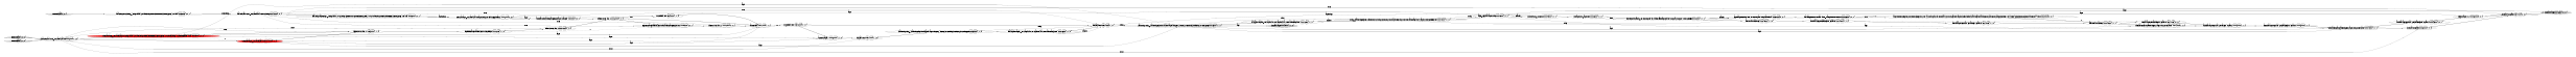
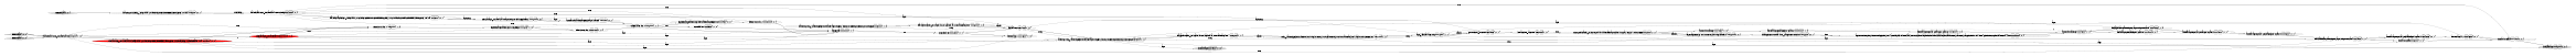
  digraph {
    fontname="DejaVu Serif"
    rankdir=LR
    node [fillcolor=white fontname="DejaVu Serif" shape=ellipse style=filled]
    edge [fontname="DejaVu Serif" style=bold]
    n1 [label="IndexShardTestCase.updateRoutingEntry(target,routing.moveToStarted())@@@44@@@['1', '1', '0']"]
    n2 [label="assertThat(target.seqNoStats().getMaxSeqNo(),equalTo(2L))@@@42@@@['1', '1', '1']"]
    n3 [label="assertThat(target.seqNoStats().getGlobalCheckpoint(),equalTo(0L))@@@43@@@['1', '1', '1']"]
    n4 [fillcolor=lightgray label="closeShards(target)@@@49@@@['1', '1', '0']"]
-   n5 [label="flushShard(source)@@@14@@@['1', '1', '0']"]
    n6 [label="ShardRouting routing = ShardRoutingHelper.initWithSameId(target.routingEntry(),RecoverySource.ExistingStoreRecoverySource.INSTANCE)@@@15@@@['1', '1', '0']"]
    n7 [label="flushShard(source)@@@14@@@['1', '1', '1']"]
    n8 [label="final Snapshot snapshot = new Snapshot(\"foo\",new SnapshotId(\"bar\",UUIDs.randomBase64UUID()))@@@16@@@['1', '1', '0']"]
    n9 [fillcolor=red label="IndexShard target = newStartedShard(true)@@@4@@@['0', '1', '0']"]
    n10 [label="indexDoc(source,\"_doc\",\"0\")@@@5@@@['1', '1', '0']"]
    n11 [label="assertDocs(target,\"1\")@@@13@@@['1', '1', '0']"]
    n12 [label="randomBoolean()@@@11@@@['1', '1', '1']"]
    n13 [label="ShardRouting routing = ShardRoutingHelper.initWithSameId(target.routingEntry(),RecoverySource.ExistingStoreRecoverySource.INSTANCE)@@@15@@@['1', '1', '1']"]
    n14 [label="EngineTestCase.generateNewSeqNo(source.getEngine())@@@6@@@['1', '1', '0']"]
    n15 [label="source.refresh(\"test\")@@@12@@@['1', '1', '1']"]
    n16 [label="IndexShardTestCase.updateRoutingEntry(target,routing.moveToStarted())@@@44@@@['1', '1', '1']"]
    n17 [label="routing = ShardRoutingHelper.newWithRestoreSource(routing,new RecoverySource.SnapshotRecoverySource(UUIDs.randomBase64UUID(),snapshot,Version.CURRENT,\"test\"))@@@17@@@['1', '1', '1']"]
    n18 [label="final Snapshot snapshot = new Snapshot(\"foo\",new SnapshotId(\"bar\",UUIDs.randomBase64UUID()))@@@16@@@['1', '1', '1']"]
    n19 [label="EngineTestCase.generateNewSeqNo(IndexShardTestCase.getEngine(source))@@@9@@@['0', '0', '1']"]
    n20 [label="indexDoc(source,\"_doc\",\"2\")@@@7@@@['1', '1', '0']"]
    n21 [label="indexDoc(source,\"_doc\",\"2\")@@@10@@@['0', '0', '1']"]
    n22 [label="indexDoc(source,\"_doc\",\"0\")@@@8@@@['1', '1', '1']"]
    n23 [fillcolor=red label="IndexShard target = newStartedShard(true,Settings.builder().put(IndexSettings.INDEX_SOFT_DELETES_SETTING.getKey(),source.indexSettings().isSoftDeleteEnabled()).build())@@@4@@@['1', '0', '0']"]
    n24 [label="Store sourceStore = source.store()@@@19@@@['1', '1', '1']"]
    n25 [label="Store targetStore = target.store()@@@20@@@['1', '1', '1']"]
    n26 [label="DiscoveryNode localNode = new DiscoveryNode(\"foo\",buildNewFakeTransportAddress(),emptyMap(),emptySet(),Version.CURRENT)@@@21@@@['1', '1', '1']"]
    n27 [label="final Settings sourceSettings = Settings.builder().put(IndexSettings.INDEX_SOFT_DELETES_SETTING.getKey(),true).build()@@@3@@@['0', '0', '1']"]
    n28 [label="final IndexShard source = newStartedShard(true,sourceSettings)@@@4@@@['0', '0', '1']"]
    n29 [label="closeShard(source,false)@@@47@@@['0', '0', '1']" shape=diamond]
    n30 [label="final Settings targetSettings = Settings.builder().put(CcrSettings.CCR_FOLLOWING_INDEX_SETTING.getKey(),true).put(IndexSettings.INDEX_SOFT_DELETES_SETTING.getKey(),true).build()@@@5@@@['0', '0', '1']"]
    n31 [label="source.refresh(\"test\")@@@9@@@['1', '1', '0']"]
    n32 [label="assertThat(target.getLocalCheckpoint(),equalTo(0L))@@@41@@@['0', '0', '1']"]
    n33 [label="target = reinitShard(target,routing)@@@18@@@['1', '1', '1']"]
    n34 [fillcolor=lightgray label="closeShards(target)@@@48@@@['0', '0', '1']"]
    n35 [label="assertDocs(target,\"0\",\"2\")@@@46@@@['0', '0', '1']"]
    n36 [label="closeShard(source,false)@@@48@@@['1', '1', '0']"]
    n37 [label="assertThat(target.seqNoStats().getGlobalCheckpoint(),equalTo(0L))@@@45@@@['0', '0', '1']"]
    n38 [label="IndexShard target = newStartedShard(true,targetSettings,new FollowingEngineFactory())@@@6@@@['0', '0', '1']"]
    n39 [label="assertThat(IndexShardTestCase.getEngine(target),instanceOf())@@@7@@@['0', '0', '1']"]
    n40 [label="target.restoreFromRepository(new RestoreOnlyRepository(\"test\"){@Override public void restoreShard(Store store,SnapshotId snapshotId,IndexId indexId,ShardId snapshotShardId,RecoveryState recoveryState,ActionListener<Void> listener){ActionListener.completeWith(listener,null)}},future)@@@24@@@['0', '0', '1']"]
    n41 [label="assertTrue(future.actionGet())@@@40@@@['1', '1', '1']"]
    n42 [label="assertTrue(future.actionGet())@@@40@@@['1', '1', '0']"]
    n43 [label="assertThat(target.getLocalCheckpoint(),equalTo(2L))@@@41@@@['1', '1', '0']"]
    n44 [label="assertThat(target.seqNoStats().getMaxSeqNo(),equalTo(2L))@@@42@@@['1', '1', '0']"]
    n45 [label="final IndexShard source = newStartedShard(true)@@@3@@@['1', '1', '0']"]
    n46 [label="target.markAsRecovering(\"store\",new RecoveryState(routing,localNode,null))@@@22@@@['0', '0', '1']"]
    n47 [label="final PlainActionFuture<Boolean> future = PlainActionFuture.newFuture()@@@23@@@['0', '0', '1']"]
    n48 [fillcolor=lightgray label="testRestoreShard['1', '0', '0']" shape=diamond]
    n49 [fillcolor=lightgray label="testRestoreShard['0', '1', '0']" shape=diamond]
    n50 [fillcolor=lightgray label="testRestoreShard['0', '0', '1']" shape=diamond]
    n1 -> n2
    n2 -> n3
    n3 -> n16
-   n5 -> n6
    n6 -> n7 [label=routing style=solid]
    n6 -> n8
    n7 -> n13
    n7 -> n13 [label=routing style=solid]
    n7 -> n24 [label=targetSettings style=solid]
    n8 -> n7 [label=snapshot style=solid]
    n8 -> n7
    n9 -> n10
    n9 -> n11 [label=target style=solid]
    n9 -> n12 [label=target style=solid]
    n9 -> n13 [label=target style=solid]
    n10 -> n14
-   n11 -> n5
    n12 -> n15 [label=true style=dotted]
    n12 -> n15
    n13 -> n1 [label=target style=solid]
    n13 -> n4 [label=target style=solid]
    n13 -> n16 [label=target style=solid]
    n13 -> n17 [label=routing style=solid]
    n13 -> n18
    n14 -> n19 [label=0 style=dashed]
    n14 -> n20
    n15 -> n7
    n15 -> n11
    n16 -> n36
    n16 -> n37
    n17 -> n33
    n17 -> n33 [label=routing style=solid]
    n17 -> n46 [label=routing style=solid]
    n18 -> n17 [label=snapshot style=solid]
    n18 -> n17
    n19 -> n21
    n20 -> n22
    n21 -> n12
    n22 -> n12
    n22 -> n19
    n22 -> n31 [label=true style=dotted]
    n22 -> n31
    n23 -> n9 [label=0 style=dashed]
    n23 -> n10
    n23 -> n11 [label=target style=solid]
    n23 -> n12 [label=target style=solid]
    n23 -> n13 [label=target style=solid]
    n24 -> n25
    n25 -> n26 [label=future style=solid]
    n25 -> n26
    n26 -> n42
    n26 -> n46 [label=localNode style=solid]
    n26 -> n46
    n27 -> n28 [label=sourceSettings style=solid]
    n27 -> n28
    n28 -> n7 [label=source style=solid]
    n28 -> n19 [label=source style=solid]
    n28 -> n21 [label=source style=solid]
    n28 -> n22 [label=source style=solid]
    n28 -> n29 [label=source style=solid]
    n28 -> n30
    n29 -> n34
    n30 -> n38 [label=targetSettings style=solid]
    n30 -> n38
    n31 -> n12
    n32 -> n2
    n33 -> n16 [label=target style=solid]
    n33 -> n24 [label=localNode style=solid]
    n33 -> n24
    n33 -> n34 [label=target style=solid]
    n33 -> n35 [label=target style=solid]
    n35 -> n29
    n36 -> n29
    n37 -> n35
    n38 -> n33 [label=target style=solid]
    n38 -> n39
    n38 -> n39 [label=target style=solid]
    n39 -> n22
    n40 -> n41
    n41 -> n1
    n41 -> n32
    n42 -> n43
    n43 -> n32 [label=0 style=dashed]
    n43 -> n44
    n44 -> n41
-   n45 -> n5 [label=source style=solid]
    n45 -> n9
    n45 -> n10 [label=source style=solid]
    n45 -> n20 [label=source style=solid]
    n45 -> n23
    n45 -> n36 [label=source style=solid]
    n46 -> n47
    n47 -> n40 [label=future style=solid]
    n47 -> n40
    n48 -> n45
    n49 -> n45
    n50 -> n27
  }
